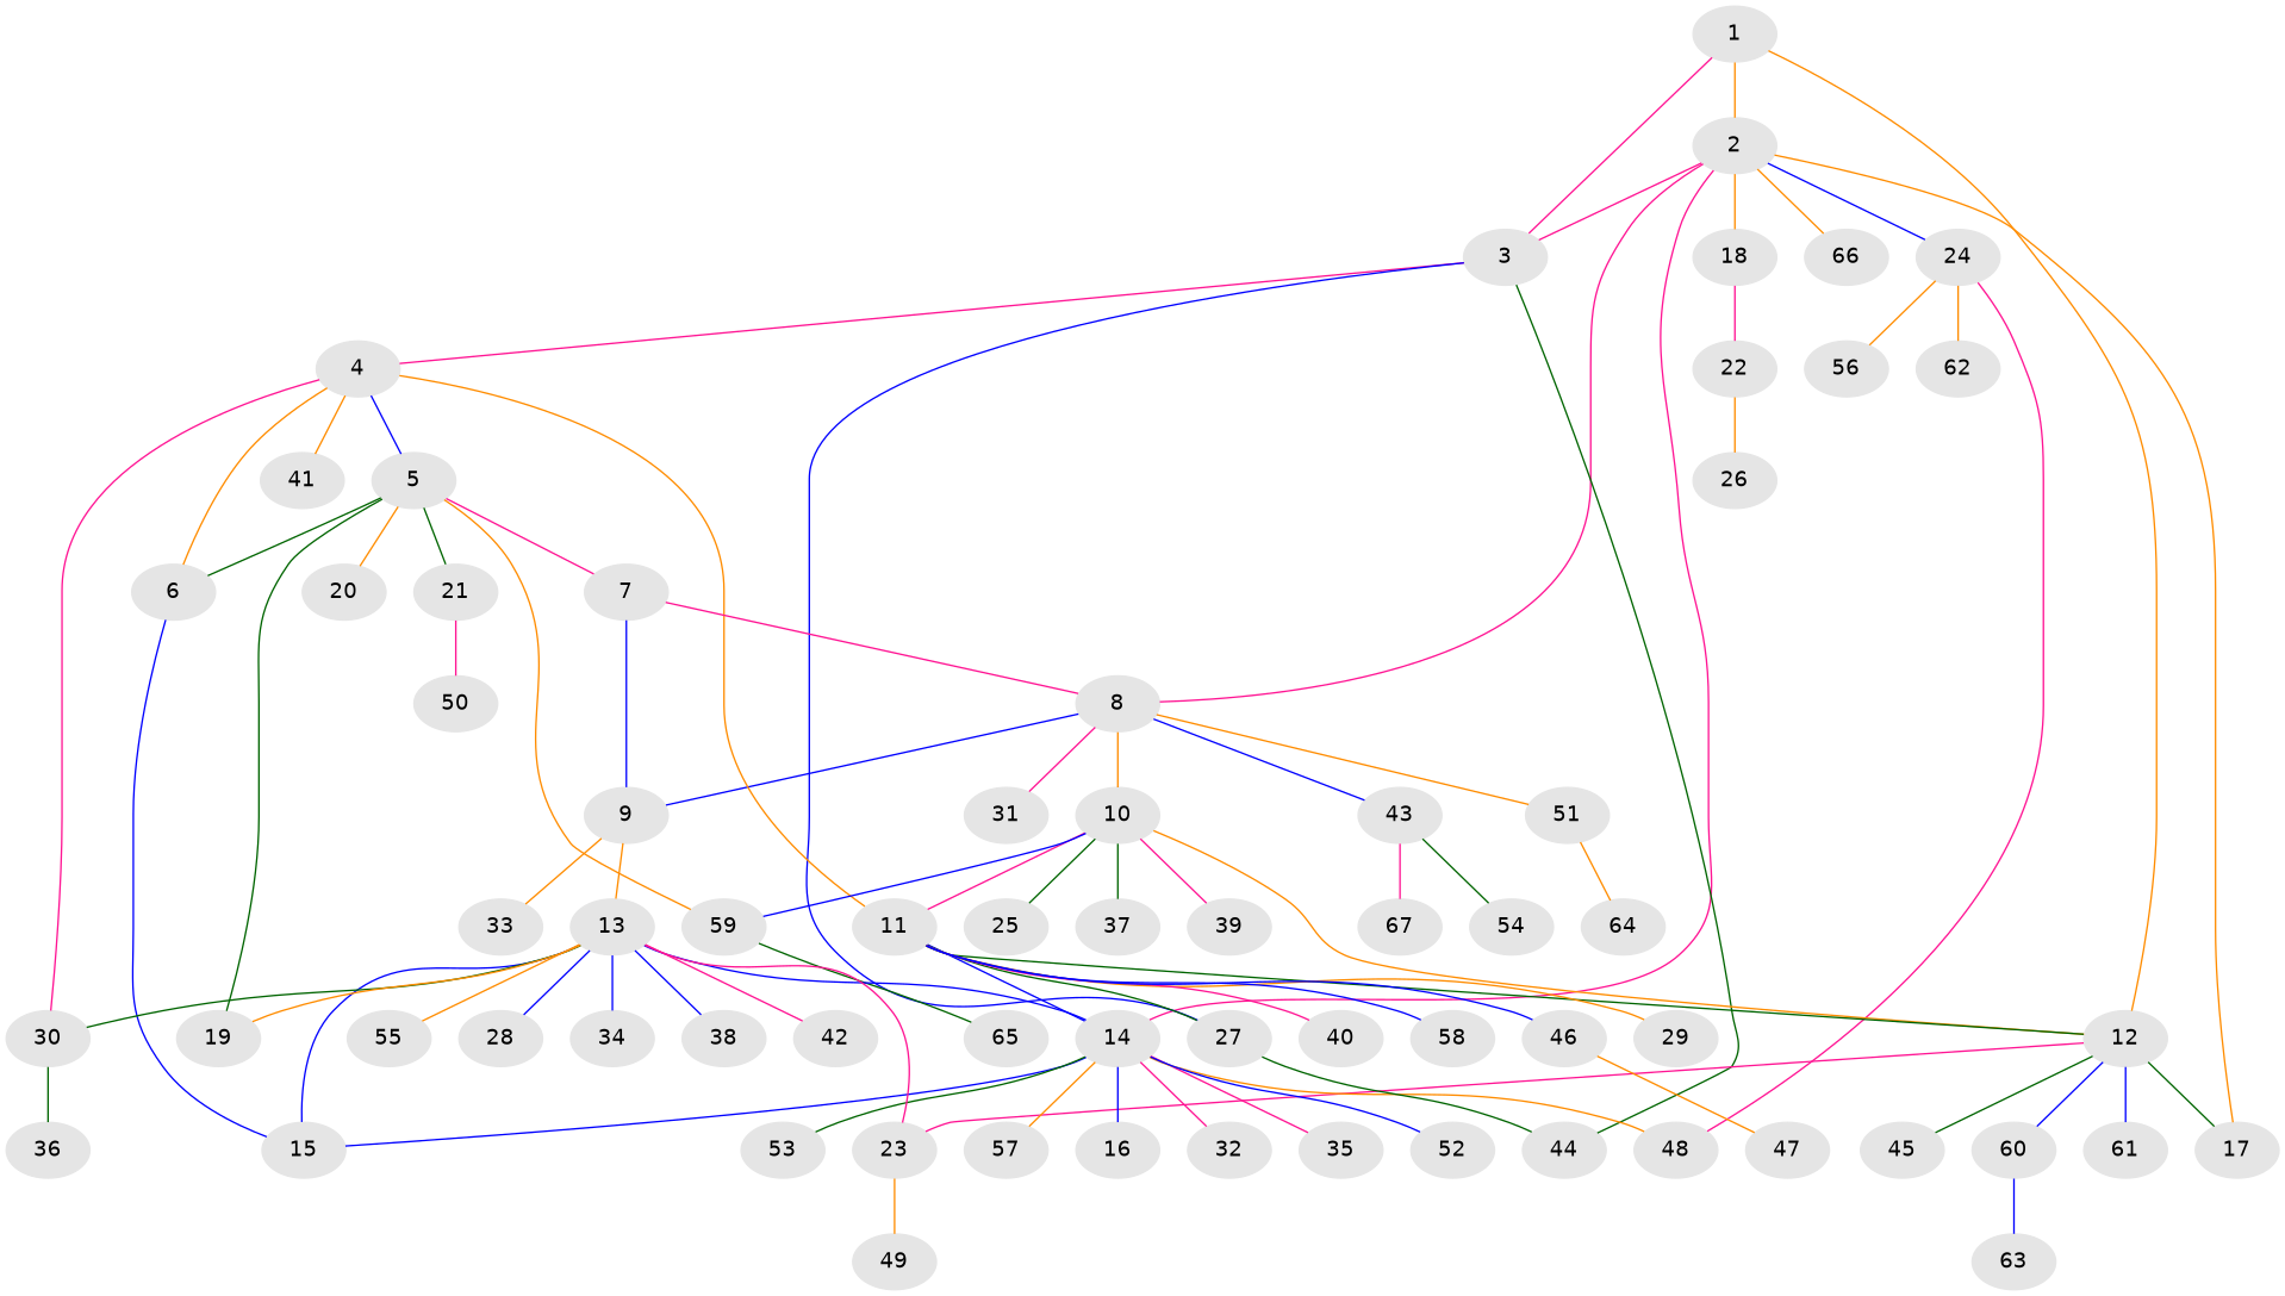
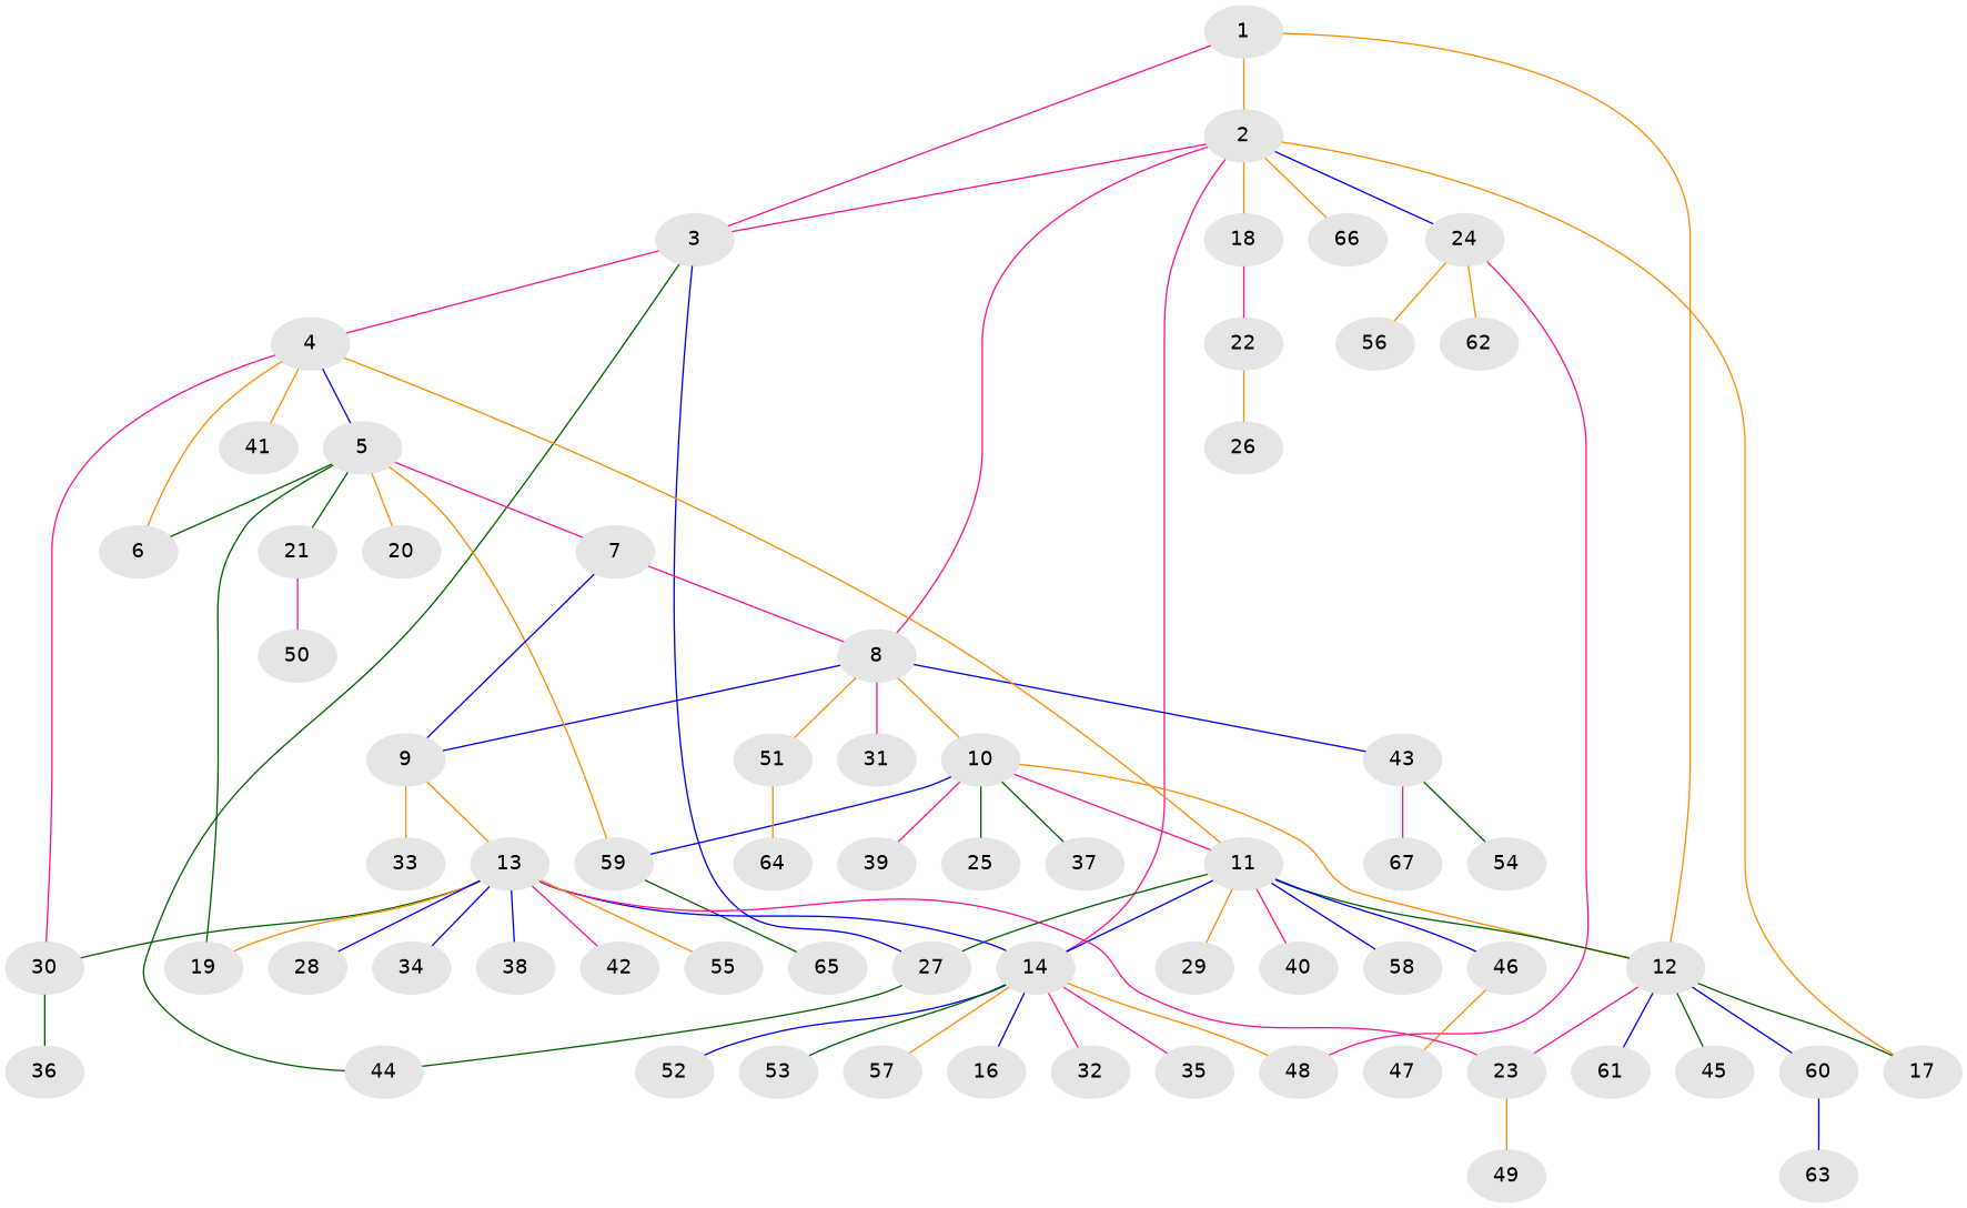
  graph {
    fontname="DejaVu Sans"
    node [color=gray90 fontname="DejaVu Sans" style=filled]
    edge [color=darkorange fontname="DejaVu Sans"]
    1
    2
    3
    12
    8
    14
    17
    18
    24
    66
    4
    27
    44
    23
    45
    60
    61
    9
    10
    31
    43
    51
-   15
    16
    32
    35
    48
    52
    53
    57
    22
    56
    62
    5
    6
    11
    30
    41
    7
    19
    20
    21
    59
    29
    40
    46
    58
    36
    50
    65
    13
    33
    25
    37
    39
    54
    67
    64
    28
    34
    38
    42
    55
    47
    49
    63
    26
    1 -- 2
    1 -- 3 [color=deeppink]
    1 -- 12
    2 -- 3 [color=deeppink]
    2 -- 8 [color=deeppink]
    2 -- 14 [color=deeppink]
    2 -- 17
    2 -- 18
    2 -- 24 [color=blue]
    2 -- 66
    3 -- 4 [color=deeppink]
    3 -- 27 [color=blue]
    3 -- 44 [color=darkgreen]
    12 -- 17 [color=darkgreen]
    12 -- 23 [color=deeppink]
    12 -- 45 [color=darkgreen]
    12 -- 60 [color=blue]
    12 -- 61 [color=blue]
    8 -- 9 [color=blue]
    8 -- 10
    8 -- 31 [color=deeppink]
    8 -- 43 [color=blue]
    8 -- 51
-   14 -- 15 [color=blue]
    14 -- 16 [color=blue]
    14 -- 32 [color=deeppink]
    14 -- 35 [color=deeppink]
    14 -- 48
    14 -- 52 [color=blue]
    14 -- 53 [color=darkgreen]
    14 -- 57
    18 -- 22 [color=deeppink]
    24 -- 48 [color=deeppink]
    24 -- 56
    24 -- 62
    4 -- 5 [color=blue]
    4 -- 6
    4 -- 11
    4 -- 30 [color=deeppink]
    4 -- 41
    27 -- 44 [color=darkgreen]
    23 -- 49
    60 -- 63 [color=blue]
    9 -- 13
    9 -- 33
    10 -- 12
    10 -- 11 [color=deeppink]
    10 -- 59 [color=blue]
    10 -- 25 [color=darkgreen]
    10 -- 37 [color=darkgreen]
    10 -- 39 [color=deeppink]
    43 -- 54 [color=darkgreen]
    43 -- 67 [color=deeppink]
    51 -- 64
    22 -- 26
    5 -- 6 [color=darkgreen]
    5 -- 7 [color=deeppink]
    5 -- 19 [color=darkgreen]
    5 -- 20
    5 -- 21 [color=darkgreen]
    5 -- 59
-   6 -- 15 [color=blue]
    11 -- 12 [color=darkgreen]
    11 -- 14 [color=blue]
    11 -- 27 [color=darkgreen]
    11 -- 29
    11 -- 40 [color=deeppink]
    11 -- 46 [color=blue]
    11 -- 58 [color=blue]
    30 -- 36 [color=darkgreen]
    7 -- 8 [color=deeppink]
    7 -- 9 [color=blue]
    21 -- 50 [color=deeppink]
    59 -- 65 [color=darkgreen]
    46 -- 47
    13 -- 14 [color=blue]
    13 -- 23 [color=deeppink]
-   13 -- 15 [color=blue]
    13 -- 30 [color=darkgreen]
    13 -- 19
    13 -- 28 [color=blue]
    13 -- 34 [color=blue]
    13 -- 38 [color=blue]
    13 -- 42 [color=deeppink]
    13 -- 55
  }
